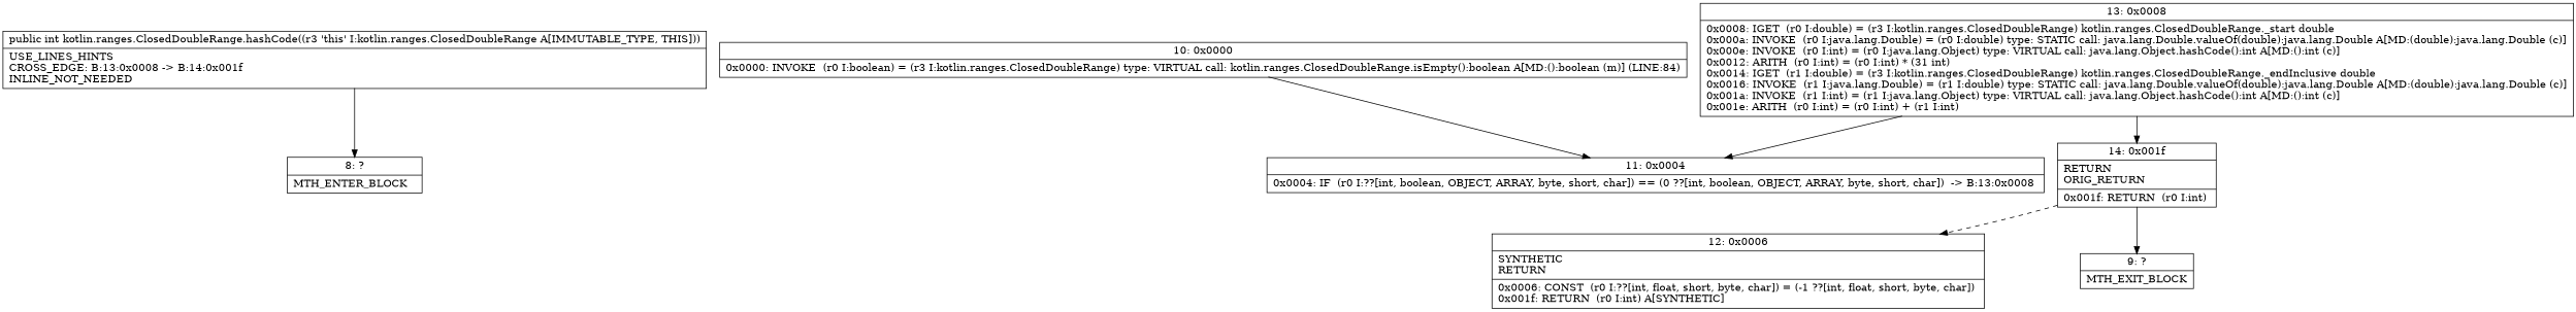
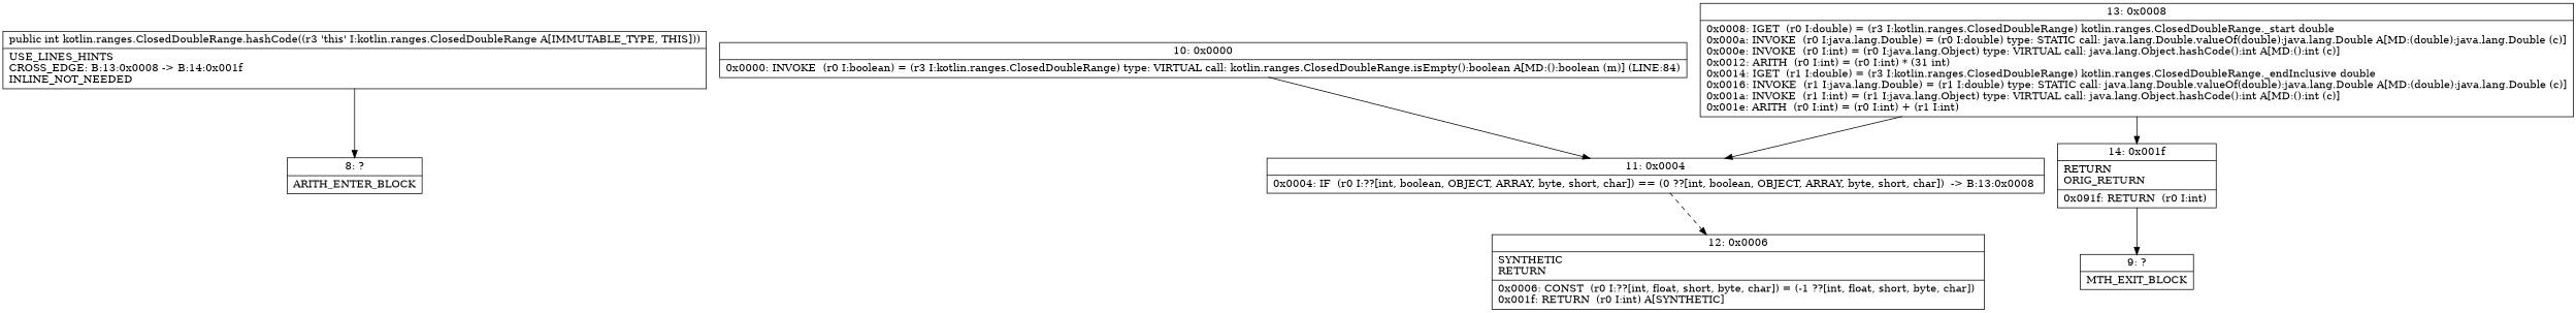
  digraph {
    node [shape=record]
-   n1 [label="{8\:\ ?|MTH_ENTER_BLOCK\l}"]
+   n1 [label="{8\:\ ?|ARITH_ENTER_BLOCK\l}"]
    n2 [label="{10\:\ 0x0000|0x0000: INVOKE  (r0 I:boolean) = (r3 I:kotlin.ranges.ClosedDoubleRange) type: VIRTUAL call: kotlin.ranges.ClosedDoubleRange.isEmpty():boolean A[MD:():boolean (m)] (LINE:84)\l}"]
    n3 [label="{11\:\ 0x0004|0x0004: IF  (r0 I:??[int, boolean, OBJECT, ARRAY, byte, short, char]) == (0 ??[int, boolean, OBJECT, ARRAY, byte, short, char])  \-\> B:13:0x0008 \l}"]
    n4 [label="{12\:\ 0x0006|SYNTHETIC\lRETURN\l|0x0006: CONST  (r0 I:??[int, float, short, byte, char]) = (\-1 ??[int, float, short, byte, char]) \l0x001f: RETURN  (r0 I:int) A[SYNTHETIC]\l}"]
    n5 [label="{13\:\ 0x0008|0x0008: IGET  (r0 I:double) = (r3 I:kotlin.ranges.ClosedDoubleRange) kotlin.ranges.ClosedDoubleRange._start double \l0x000a: INVOKE  (r0 I:java.lang.Double) = (r0 I:double) type: STATIC call: java.lang.Double.valueOf(double):java.lang.Double A[MD:(double):java.lang.Double (c)]\l0x000e: INVOKE  (r0 I:int) = (r0 I:java.lang.Object) type: VIRTUAL call: java.lang.Object.hashCode():int A[MD:():int (c)]\l0x0012: ARITH  (r0 I:int) = (r0 I:int) * (31 int) \l0x0014: IGET  (r1 I:double) = (r3 I:kotlin.ranges.ClosedDoubleRange) kotlin.ranges.ClosedDoubleRange._endInclusive double \l0x0016: INVOKE  (r1 I:java.lang.Double) = (r1 I:double) type: STATIC call: java.lang.Double.valueOf(double):java.lang.Double A[MD:(double):java.lang.Double (c)]\l0x001a: INVOKE  (r1 I:int) = (r1 I:java.lang.Object) type: VIRTUAL call: java.lang.Object.hashCode():int A[MD:():int (c)]\l0x001e: ARITH  (r0 I:int) = (r0 I:int) + (r1 I:int) \l}"]
-   n6 [label="{14\:\ 0x001f|RETURN\lORIG_RETURN\l|0x001f: RETURN  (r0 I:int) \l}"]
+   n6 [label="{14\:\ 0x001f|RETURN\lORIG_RETURN\l|0x091f: RETURN  (r0 I:int) \l}"]
    n7 [label="{9\:\ ?|MTH_EXIT_BLOCK\l}"]
    n8 [label="{public int kotlin.ranges.ClosedDoubleRange.hashCode((r3 'this' I:kotlin.ranges.ClosedDoubleRange A[IMMUTABLE_TYPE, THIS]))  | USE_LINES_HINTS\lCROSS_EDGE: B:13:0x0008 \-\> B:14:0x001f\lINLINE_NOT_NEEDED\l}"]
    n2 -> n3
-   n6 -> n4 [style=dashed]
+   n3 -> n4 [style=dashed]
    n5 -> n3
    n5 -> n6
    n6 -> n7
    n8 -> n1
  }
